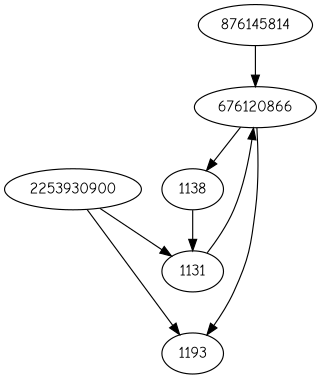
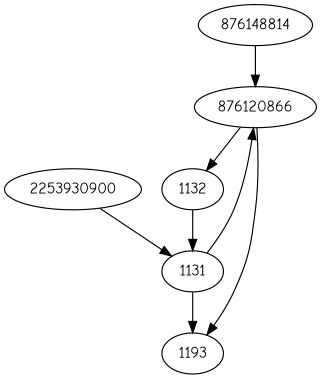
  strict digraph {
    fontname="Comic Neue"
    node [fontname="Comic Neue"]
    edge [fontname="Comic Neue"]
    n1 [label=1193]
-   876120866 [label=676120866]
-   1132 [label=1138]
+   876120866
+   1132
    1131
    2253930900
-   876145814
+   876145814 [label=876148814]
    876120866 -> n1
    876120866 -> 1132
    1132 -> 1131
-   2253930900 -> n1
+   1131 -> n1
    1131 -> 876120866
    2253930900 -> 1131
    876145814 -> 876120866
  }
